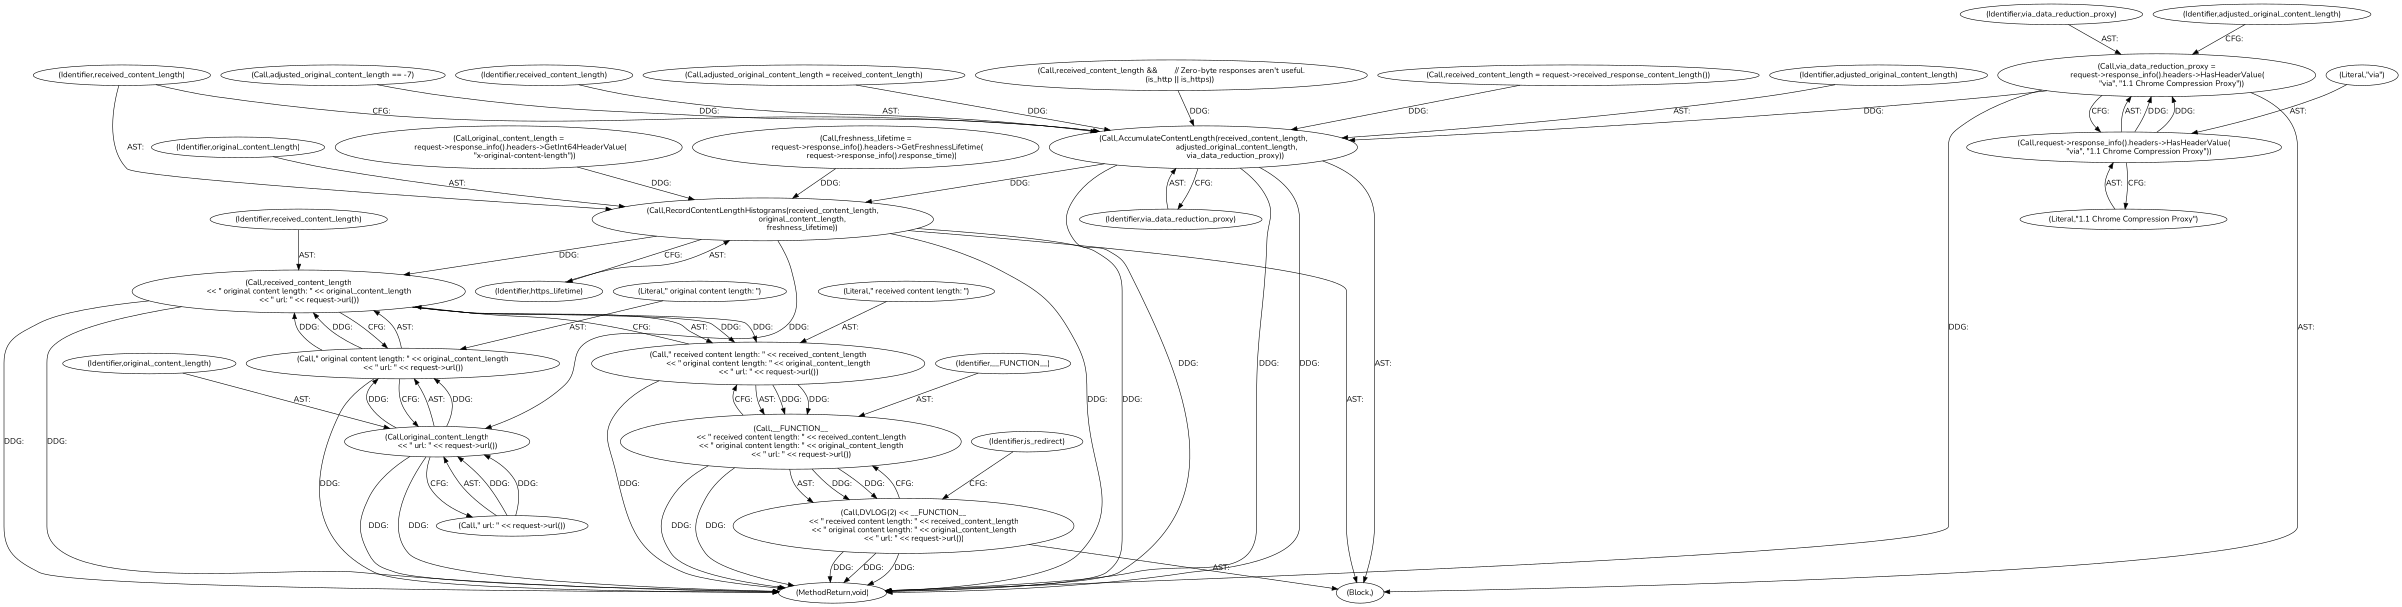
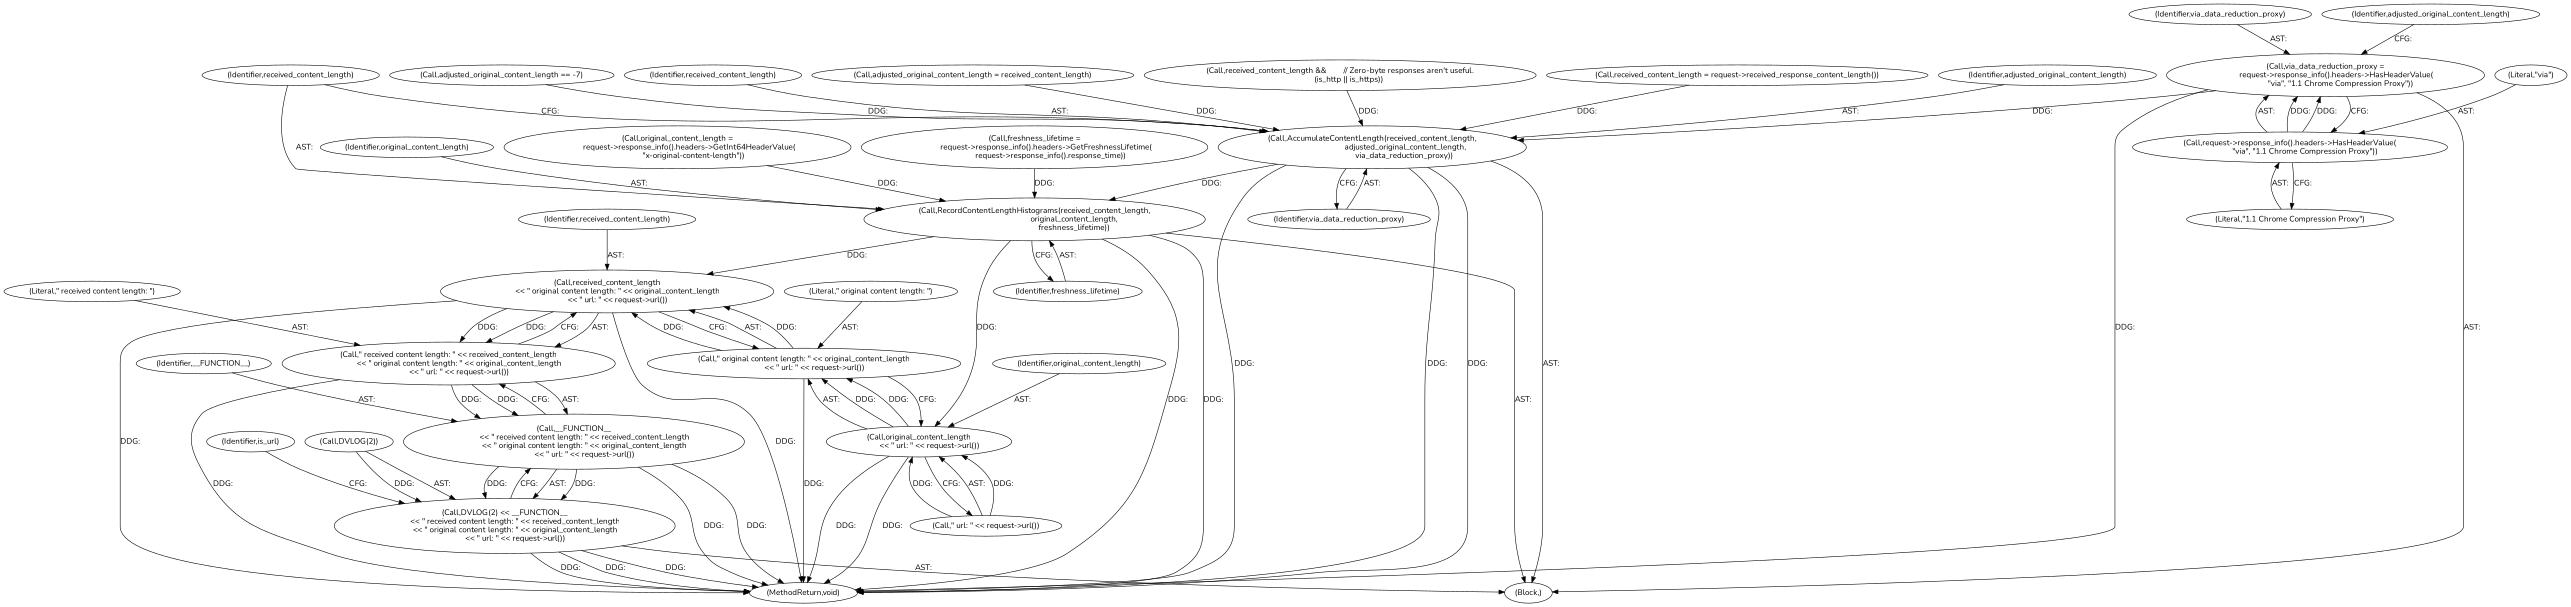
  digraph {
    fontname=Nunito
    node [fontname=Nunito]
    edge [fontname=Nunito]
    n1 [label="(Call,via_data_reduction_proxy =\n          request->response_info().headers->HasHeaderValue(\n              \"via\", \"1.1 Chrome Compression Proxy\"))"]
    n2 [label="(Call,request->response_info().headers->HasHeaderValue(\n              \"via\", \"1.1 Chrome Compression Proxy\"))"]
    n3 [label="(Call,AccumulateContentLength(received_content_length,\n                               adjusted_original_content_length,\n                              via_data_reduction_proxy))"]
    n4 [label="(Block,)"]
    n5 [label="(MethodReturn,void)"]
    n6 [label="(Literal,\"1.1 Chrome Compression Proxy\")"]
    n7 [label="(Call,RecordContentLengthHistograms(received_content_length,\n                                     original_content_length,\n                                     freshness_lifetime))"]
    n8 [label="(Identifier,via_data_reduction_proxy)"]
    n9 [label="(Call,received_content_length\n          << \" original content length: \" << original_content_length\n          << \" url: \" << request->url())"]
    n10 [label="(Call,original_content_length\n          << \" url: \" << request->url())"]
-   n11 [label="(Identifier,https_lifetime)"]
+   n11 [label="(Identifier,freshness_lifetime)"]
    n12 [label="(Call,\" received content length: \" << received_content_length\n          << \" original content length: \" << original_content_length\n          << \" url: \" << request->url())"]
    n13 [label="(Call,\" original content length: \" << original_content_length\n          << \" url: \" << request->url())"]
    n14 [label="(Call,\" url: \" << request->url())"]
    n15 [label="(Call,__FUNCTION__\n          << \" received content length: \" << received_content_length\n          << \" original content length: \" << original_content_length\n          << \" url: \" << request->url())"]
    n16 [label="(Call,DVLOG(2) << __FUNCTION__\n          << \" received content length: \" << received_content_length\n          << \" original content length: \" << original_content_length\n          << \" url: \" << request->url())"]
    n17 [label="(Call,adjusted_original_content_length == -7)"]
    n18 [label="(Identifier,received_content_length)"]
    n19 [label="(Identifier,via_data_reduction_proxy)"]
    n20 [label="(Call,adjusted_original_content_length = received_content_length)"]
    n21 [label="(Identifier,original_content_length)"]
    n22 [label="(Call,received_content_length &&        // Zero-byte responses aren't useful.\n        (is_http || is_https))"]
    n23 [label="(Literal,\" received content length: \")"]
    n24 [label="(Identifier,original_content_length)"]
    n25 [label="(Call,original_content_length =\n           request->response_info().headers->GetInt64HeaderValue(\n               \"x-original-content-length\"))"]
-   n26 [label="(Identifier,is_redirect)"]
+   n26 [label="(Identifier,is_url)"]
    n27 [label="(Identifier,__FUNCTION__)"]
    n28 [label="(Call,received_content_length = request->received_response_content_length())"]
    n29 [label="(Literal,\" original content length: \")"]
    n30 [label="(Call,freshness_lifetime =\n           request->response_info().headers->GetFreshnessLifetime(\n               request->response_info().response_time))"]
+   n31 [label="(Call,DVLOG(2))"]
    n32 [label="(Identifier,adjusted_original_content_length)"]
    n33 [label="(Identifier,received_content_length)"]
    n34 [label="(Literal,\"via\")"]
    n35 [label="(Identifier,received_content_length)"]
    n36 [label="(Identifier,adjusted_original_content_length)"]
    n1 -> n2 [label="CFG: "]
    n1 -> n3 [label="DDG: "]
    n1 -> n4 [label="AST: "]
    n1 -> n5 [label="DDG: "]
    n2 -> n1 [label="AST: "]
    n2 -> n1 [label="DDG: "]
    n2 -> n1 [label="DDG: "]
    n2 -> n6 [label="CFG: "]
    n3 -> n4 [label="AST: "]
    n3 -> n5 [label="DDG: "]
    n3 -> n5 [label="DDG: "]
    n3 -> n5 [label="DDG: "]
    n3 -> n7 [label="DDG: "]
    n3 -> n8 [label="CFG: "]
    n6 -> n2 [label="AST: "]
    n7 -> n4 [label="AST: "]
    n7 -> n5 [label="DDG: "]
    n7 -> n5 [label="DDG: "]
    n7 -> n9 [label="DDG: "]
    n7 -> n10 [label="DDG: "]
    n7 -> n11 [label="CFG: "]
    n8 -> n3 [label="AST: "]
    n9 -> n5 [label="DDG: "]
    n9 -> n5 [label="DDG: "]
    n9 -> n12 [label="AST: "]
    n9 -> n12 [label="DDG: "]
    n9 -> n12 [label="DDG: "]
    n9 -> n13 [label="CFG: "]
    n10 -> n5 [label="DDG: "]
    n10 -> n5 [label="DDG: "]
    n10 -> n13 [label="AST: "]
    n10 -> n13 [label="DDG: "]
    n10 -> n13 [label="DDG: "]
    n10 -> n14 [label="CFG: "]
    n11 -> n7 [label="AST: "]
    n12 -> n5 [label="DDG: "]
    n12 -> n9 [label="CFG: "]
    n12 -> n15 [label="AST: "]
    n12 -> n15 [label="DDG: "]
    n12 -> n15 [label="DDG: "]
    n13 -> n5 [label="DDG: "]
    n13 -> n9 [label="AST: "]
    n13 -> n9 [label="DDG: "]
    n13 -> n9 [label="DDG: "]
    n13 -> n10 [label="CFG: "]
    n14 -> n10 [label="AST: "]
    n14 -> n10 [label="DDG: "]
    n14 -> n10 [label="DDG: "]
    n15 -> n5 [label="DDG: "]
    n15 -> n5 [label="DDG: "]
    n15 -> n12 [label="CFG: "]
    n15 -> n16 [label="AST: "]
    n15 -> n16 [label="DDG: "]
    n15 -> n16 [label="DDG: "]
    n16 -> n4 [label="AST: "]
    n16 -> n5 [label="DDG: "]
    n16 -> n5 [label="DDG: "]
    n16 -> n5 [label="DDG: "]
    n16 -> n15 [label="CFG: "]
    n17 -> n3 [label="DDG: "]
    n18 -> n3 [label="AST: "]
    n19 -> n1 [label="AST: "]
    n20 -> n3 [label="DDG: "]
    n21 -> n10 [label="AST: "]
    n22 -> n3 [label="DDG: "]
    n23 -> n12 [label="AST: "]
    n24 -> n7 [label="AST: "]
    n25 -> n7 [label="DDG: "]
    n26 -> n16 [label="CFG: "]
    n27 -> n15 [label="AST: "]
    n28 -> n3 [label="DDG: "]
    n29 -> n13 [label="AST: "]
    n30 -> n7 [label="DDG: "]
+   n31 -> n16 [label="AST: "]
+   n31 -> n16 [label="DDG: "]
    n32 -> n3 [label="AST: "]
    n33 -> n9 [label="AST: "]
    n34 -> n2 [label="AST: "]
    n35 -> n3 [label="CFG: "]
    n35 -> n7 [label="AST: "]
    n36 -> n1 [label="CFG: "]
  }
